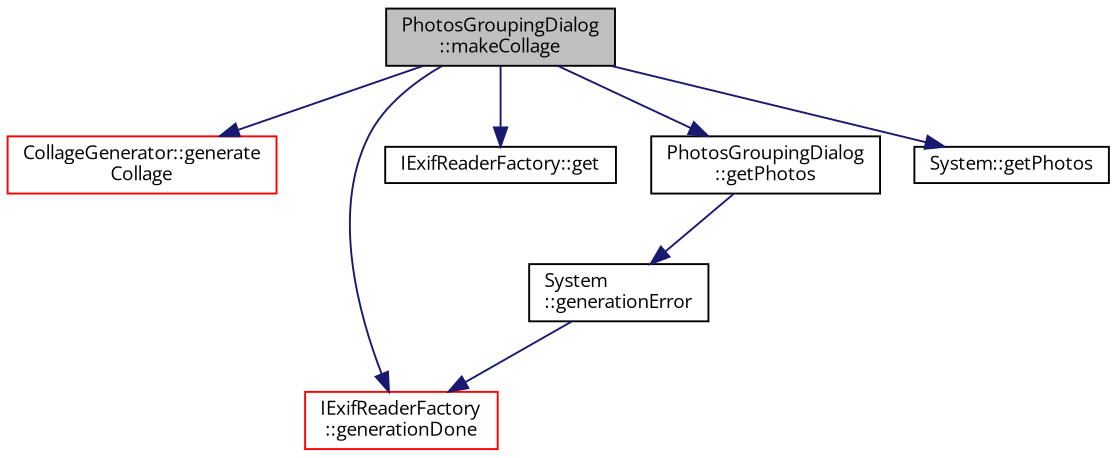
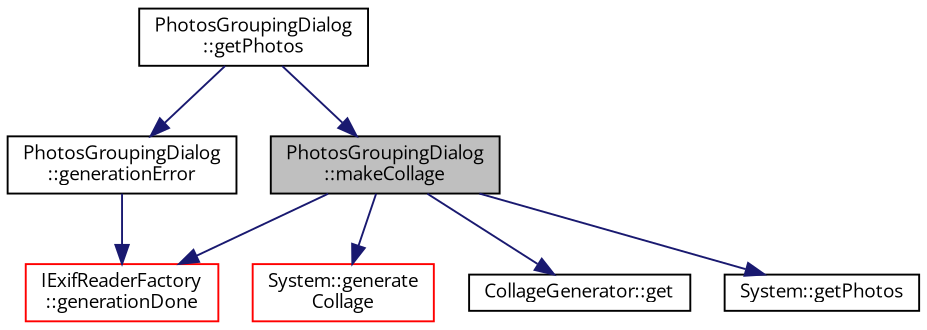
  digraph {
    fontname="Open Sans"
    rankdir=TB
    node [color=black fillcolor=white fontname="Open Sans" fontsize=10 shape=record style=filled]
    edge [color=midnightblue fontname="Open Sans" fontsize=10 labelfontname=Helvetica labelfontsize=10 style=solid]
    n1 [fillcolor=grey75 fontcolor=black height=0.2 label="PhotosGroupingDialog\l::makeCollage" width=0.4]
-   n2 [color=red height=0.2 label="CollageGenerator::generate\lCollage" width=0.4]
+   n2 [color=red height=0.2 label="System::generate\lCollage" width=0.4]
    n3 [color=red height=0.2 label="IExifReaderFactory\l::generationDone" width=0.4]
-   n4 [height=0.2 label="IExifReaderFactory::get" width=0.4]
+   n4 [height=0.2 label="CollageGenerator::get" width=0.4]
    n5 [height=0.2 label="PhotosGroupingDialog\l::getPhotos" width=0.4]
    n6 [height=0.2 label="System::getPhotos" width=0.4]
-   n7 [height=0.2 label="System\l::generationError" width=0.4]
+   n7 [height=0.2 label="PhotosGroupingDialog\l::generationError" width=0.4]
    n1 -> n2
    n1 -> n3
    n1 -> n4
-   n1 -> n5
+   n5 -> n1
    n1 -> n6
    n5 -> n7
    n7 -> n3
  }
